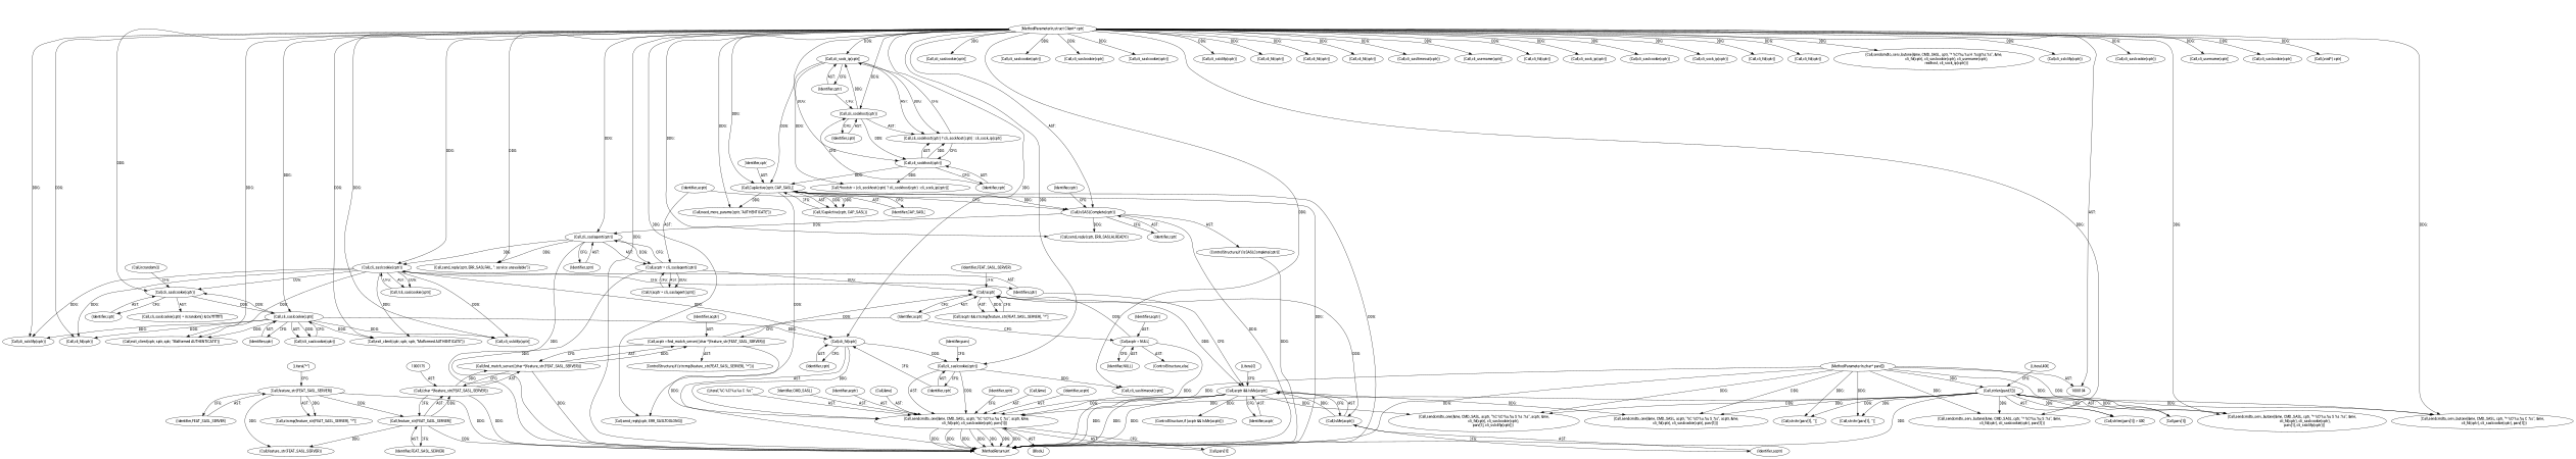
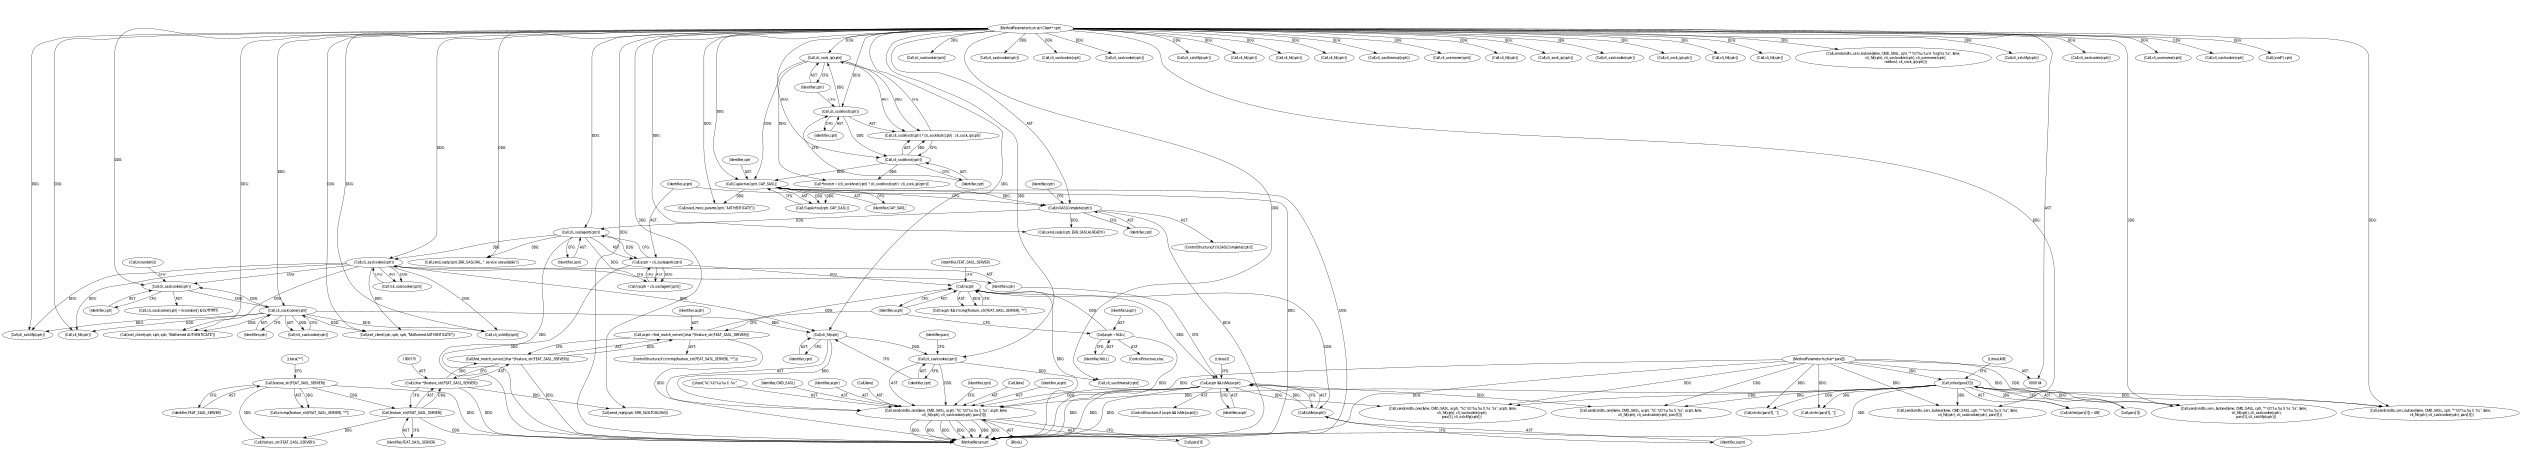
  digraph {
    fontname="Roboto Condensed"
    node [fontname="Roboto Condensed"]
    edge [fontname="Roboto Condensed"]
    n1 [label="(Call,sendcmdto_one(&me, CMD_SASL, acptr, \"%C %C!%u.%u C :%s\", acptr, &me,\n                    cli_fd(cptr), cli_saslcookie(cptr), parv[1]))"]
    n2 [label="(Block,)"]
    n3 [label="(MethodReturn,int)"]
    n4 [label="(Call,parv[1])"]
    n5 [label="(Call,acptr && IsMe(acptr))"]
    n6 [label="(Call,IsMe(acptr))"]
    n7 [label="(Call,sendcmdto_one(&me, CMD_SASL, acptr, \"%C %C!%u.%u S %s :%s\", acptr, &me,\n                       cli_fd(cptr), cli_saslcookie(cptr),\n                      parv[1], cli_sslclifp(cptr)))"]
    n8 [label="(ControlStructure,if (acptr && IsMe(acptr)))"]
    n9 [label="(Identifier,acptr)"]
    n10 [label="(Call,sendcmdto_one(&me, CMD_SASL, acptr, \"%C %C!%u.%u S :%s\", acptr, &me,\n                      cli_fd(cptr), cli_saslcookie(cptr), parv[1]))"]
    n11 [label="(Identifier,acptr)"]
    n12 [label="(Call,!acptr)"]
    n13 [label="(Call,!acptr && strcmp(feature_str(FEAT_SASL_SERVER), \"*\"))"]
    n14 [label="(Identifier,acptr)"]
    n15 [label="(Call,acptr = find_match_server((char *)feature_str(FEAT_SASL_SERVER)))"]
    n16 [label="(Call,acptr = NULL)"]
    n17 [label="(Call,find_match_server((char *)feature_str(FEAT_SASL_SERVER)))"]
    n18 [label="(ControlStructure,if (strcmp(feature_str(FEAT_SASL_SERVER), \"*\")))"]
    n19 [label="(Call,(char *)feature_str(FEAT_SASL_SERVER))"]
    n20 [label="(Call,feature_str(FEAT_SASL_SERVER))"]
    n21 [label="(Identifier,FEAT_SASL_SERVER)"]
    n22 [label="(Call,feature_str(FEAT_SASL_SERVER))"]
    n23 [label="(Call,feature_str(FEAT_SASL_SERVER))"]
    n24 [label="(Call,strcmp(feature_str(FEAT_SASL_SERVER), \"*\"))"]
    n25 [label="(Identifier,FEAT_SASL_SERVER)"]
    n26 [label="(Identifier,NULL)"]
    n27 [label="(ControlStructure,else)"]
    n28 [label="(Call,acptr = cli_saslagent(cptr))"]
    n29 [label="(Call,cli_saslagent(cptr))"]
    n30 [label="(Call,!(acptr = cli_saslagent(cptr)))"]
    n31 [label="(Call,cli_saslcookie(cptr))"]
    n32 [label="(Call,send_reply(cptr, ERR_SASLFAIL, \": service unavailable\"))"]
    n33 [label="(Identifier,cptr)"]
    n34 [label="(Call,cli_fd(cptr))"]
    n35 [label="(Call,cli_saslcookie(cptr))"]
    n36 [label="(Call,cli_sslclifp(cptr))"]
    n37 [label="(Call,cli_fd(cptr))"]
    n38 [label="(Call,exit_client(cptr, sptr, sptr, \"Malformed AUTHENTICATE\"))"]
    n39 [label="(Call,exit_client(cptr, sptr, sptr, \"Malformed AUTHENTICATE\"))"]
    n40 [label="(Call,cli_sslclifp(cptr))"]
    n41 [label="(Call,!cli_saslcookie(cptr))"]
    n42 [label="(Identifier,cptr)"]
    n43 [label="(Call,IsSASLComplete(cptr))"]
    n44 [label="(Call,send_reply(cptr, ERR_SASLALREADY))"]
    n45 [label="(Identifier,cptr)"]
    n46 [label="(ControlStructure,if (IsSASLComplete(cptr)))"]
    n47 [label="(Call,CapActive(cptr, CAP_SASL))"]
    n48 [label="(Call,!CapActive(cptr, CAP_SASL))"]
    n49 [label="(Call,send_reply(cptr, ERR_SASLTOOLONG))"]
    n50 [label="(Call,need_more_params(cptr, \"AUTHENTICATE\"))"]
    n51 [label="(Identifier,CAP_SASL)"]
    n52 [label="(Call,cli_sock_ip(cptr))"]
    n53 [label="(Identifier,cptr)"]
    n54 [label="(Call,*hoststr = (cli_sockhost(cptr) ? cli_sockhost(cptr) : cli_sock_ip(cptr)))"]
    n55 [label="(Call,cli_sockhost(cptr) ? cli_sockhost(cptr) : cli_sock_ip(cptr))"]
    n56 [label="(Call,cli_sockhost(cptr))"]
    n57 [label="(Call,cli_sockhost(cptr))"]
    n58 [label="(Identifier,cptr)"]
    n59 [label="(Identifier,cptr)"]
    n60 [label="(MethodParameterIn,struct Client* cptr)"]
    n61 [label="(Call,cli_saslcookie(cptr))"]
    n62 [label="(Call,cli_saslcookie(cptr))"]
    n63 [label="(Call,cli_saslcookie(cptr))"]
    n64 [label="(Call,sendcmdto_serv_butone(&me, CMD_SASL, cptr, \"* %C!%u.%u S :%s\", &me,\n                              cli_fd(cptr), cli_saslcookie(cptr), parv[1]))"]
    n65 [label="(Call,cli_saslcookie(cptr))"]
    n66 [label="(Call,cli_saslcookie(cptr))"]
    n67 [label="(Call,cli_saslcookie(cptr))"]
    n68 [label="(Call,sendcmdto_serv_butone(&me, CMD_SASL, cptr, \"* %C!%u.%u S %s :%s\", &me,\n                               cli_fd(cptr), cli_saslcookie(cptr),\n                              parv[1], cli_sslclifp(cptr)))"]
    n69 [label="(Call,cli_sslclifp(cptr))"]
    n70 [label="(Call,cli_fd(cptr))"]
    n71 [label="(Call,cli_fd(cptr))"]
    n72 [label="(Call,cli_fd(cptr))"]
    n73 [label="(Call,cli_sasltimeout(cptr))"]
    n74 [label="(Call,cli_username(cptr))"]
    n75 [label="(Call,cli_fd(cptr))"]
    n76 [label="(Call,cli_sock_ip(cptr))"]
    n77 [label="(Call,cli_saslcookie(cptr))"]
    n78 [label="(Call,cli_sock_ip(cptr))"]
    n79 [label="(Call,cli_fd(cptr))"]
    n80 [label="(Call,cli_fd(cptr))"]
    n81 [label="(Call,sendcmdto_serv_butone(&me, CMD_SASL, cptr, \"* %C!%u.%u H :%s@%s:%s\", &me,\n                              cli_fd(cptr), cli_saslcookie(cptr), cli_username(cptr),\n                              realhost, cli_sock_ip(cptr)))"]
    n82 [label="(Call,cli_sslclifp(cptr))"]
    n83 [label="(Call,cli_sasltimeout(cptr))"]
    n84 [label="(Call,cli_saslcookie(cptr))"]
    n85 [label="(Call,sendcmdto_serv_butone(&me, CMD_SASL, cptr, \"* %C!%u.%u C :%s\", &me,\n                            cli_fd(cptr), cli_saslcookie(cptr), parv[1]))"]
    n86 [label="(Call,cli_username(cptr))"]
    n87 [label="(Call,cli_saslcookie(cptr))"]
    n88 [label="(Call,(void*) cptr)"]
    1000104
    n90 [label="(Identifier,cptr)"]
    n91 [label="(Identifier,cptr)"]
    n92 [label="(Call,!cli_saslcookie(cptr))"]
    n93 [label="(Identifier,cptr)"]
    n94 [label="(Call,cli_saslcookie(cptr) = ircrandom() & 0x7fffffff)"]
    n95 [label="(Identifier,cptr)"]
    n96 [label="(Call,strlen(parv[1]))"]
    n97 [label="(Call,strchr(parv[1], ' '))"]
    n98 [label="(Call,strchr(parv[1], ' '))"]
    n99 [label="(Call,strlen(parv[1]) > 400)"]
    n100 [label="(Call,parv[1])"]
    n101 [label="(MethodParameterIn,char* parv[])"]
    n102 [label="(Identifier,cptr)"]
    n103 [label="(Call,ircrandom())"]
    n104 [label="(Identifier,acptr)"]
    n105 [label="(Literal,400)"]
    n106 [label="(Literal,\"*\")"]
    n107 [label="(Call,&me)"]
    n108 [label="(Identifier,acptr)"]
    n109 [label="(Literal,\"%C %C!%u.%u C :%s\")"]
    n110 [label="(Identifier,parv)"]
    n111 [label="(Identifier,cptr)"]
    n112 [label="(Identifier,cptr)"]
    n113 [label="(Literal,0)"]
    n114 [label="(Identifier,FEAT_SASL_SERVER)"]
    n115 [label="(Identifier,acptr)"]
    n116 [label="(Identifier,CMD_SASL)"]
    n117 [label="(Identifier,acptr)"]
    n118 [label="(Identifier,acptr)"]
    n119 [label="(Call,&me)"]
    1000175
    n1 -> n2 [label="AST: "]
    n1 -> n3 [label="DDG: "]
    n1 -> n3 [label="DDG: "]
    n1 -> n3 [label="DDG: "]
    n1 -> n3 [label="DDG: "]
    n1 -> n3 [label="DDG: "]
    n1 -> n3 [label="DDG: "]
    n1 -> n3 [label="DDG: "]
    n1 -> n4 [label="CFG: "]
    n4 -> n1 [label="AST: "]
    n5 -> n1 [label="DDG: "]
    n5 -> n3 [label="DDG: "]
    n5 -> n3 [label="DDG: "]
    n5 -> n3 [label="DDG: "]
    n5 -> n6 [label="CFG: "]
    n5 -> n7 [label="DDG: "]
-   n5 -> n8 [label="DDG: "]
+   n5 -> n8 [label="AST: "]
    n5 -> n9 [label="CFG: "]
    n5 -> n10 [label="DDG: "]
    n6 -> n5 [label="AST: "]
    n6 -> n5 [label="DDG: "]
    n6 -> n11 [label="CFG: "]
    n9 -> n5 [label="AST: "]
    n11 -> n6 [label="AST: "]
-   n46 -> n3 [label="DDG: "]
+   n12 -> n3 [label="DDG: "]
    n12 -> n5 [label="DDG: "]
    n12 -> n6 [label="DDG: "]
    n12 -> n13 [label="AST: "]
    n12 -> n13 [label="DDG: "]
    n12 -> n14 [label="CFG: "]
    n13 -> n12 [label="CFG: "]
    n14 -> n12 [label="AST: "]
    n14 -> n15 [label="CFG: "]
    n14 -> n16 [label="CFG: "]
    n15 -> n3 [label="DDG: "]
    n15 -> n12 [label="DDG: "]
    n15 -> n17 [label="CFG: "]
    n15 -> n18 [label="AST: "]
    n16 -> n3 [label="DDG: "]
    n16 -> n12 [label="DDG: "]
    n16 -> n26 [label="CFG: "]
    n16 -> n27 [label="AST: "]
    n17 -> n3 [label="DDG: "]
    n17 -> n15 [label="AST: "]
    n17 -> n15 [label="DDG: "]
    n17 -> n19 [label="CFG: "]
    n19 -> n3 [label="DDG: "]
    n19 -> n17 [label="AST: "]
    n19 -> n17 [label="DDG: "]
    n19 -> n20 [label="CFG: "]
    n20 -> n3 [label="DDG: "]
    n20 -> n19 [label="AST: "]
    n20 -> n19 [label="DDG: "]
    n20 -> n21 [label="CFG: "]
    n20 -> n22 [label="DDG: "]
    n21 -> n20 [label="AST: "]
    n23 -> n3 [label="DDG: "]
    n23 -> n20 [label="DDG: "]
    n23 -> n22 [label="DDG: "]
    n23 -> n24 [label="AST: "]
    n23 -> n24 [label="DDG: "]
    n23 -> n25 [label="CFG: "]
    n25 -> n23 [label="AST: "]
    n26 -> n16 [label="AST: "]
    n28 -> n3 [label="DDG: "]
    n28 -> n12 [label="DDG: "]
    n28 -> n29 [label="CFG: "]
    n28 -> n30 [label="AST: "]
    n28 -> n30 [label="DDG: "]
    n29 -> n3 [label="DDG: "]
    n29 -> n28 [label="AST: "]
    n29 -> n28 [label="DDG: "]
+   n29 -> n30 [label="DDG: "]
    n29 -> n31 [label="DDG: "]
    n29 -> n32 [label="DDG: "]
    n29 -> n33 [label="CFG: "]
    n30 -> n28 [label="CFG: "]
    n31 -> n34 [label="DDG: "]
    n31 -> n35 [label="DDG: "]
    n31 -> n36 [label="DDG: "]
    n31 -> n37 [label="DDG: "]
    n31 -> n38 [label="DDG: "]
    n31 -> n39 [label="DDG: "]
    n31 -> n40 [label="DDG: "]
    n31 -> n41 [label="AST: "]
    n31 -> n41 [label="DDG: "]
    n31 -> n42 [label="CFG: "]
    n33 -> n29 [label="AST: "]
    n34 -> n1 [label="AST: "]
    n34 -> n1 [label="DDG: "]
    n34 -> n62 [label="DDG: "]
    n34 -> n90 [label="CFG: "]
    n35 -> n61 [label="DDG: "]
    n35 -> n93 [label="CFG: "]
    n35 -> n94 [label="AST: "]
    n41 -> n31 [label="CFG: "]
    n42 -> n5 [label="CFG: "]
    n42 -> n31 [label="AST: "]
    n43 -> n3 [label="DDG: "]
    n43 -> n29 [label="DDG: "]
    n43 -> n44 [label="DDG: "]
    n43 -> n45 [label="CFG: "]
    n43 -> n46 [label="AST: "]
    n45 -> n43 [label="AST: "]
    n47 -> n3 [label="DDG: "]
    n47 -> n3 [label="DDG: "]
    n47 -> n43 [label="DDG: "]
    n47 -> n48 [label="AST: "]
    n47 -> n48 [label="DDG: "]
    n47 -> n48 [label="DDG: "]
-   n47 -> n49 [label="DDG: "]
+   n19 -> n49 [label="DDG: "]
    n47 -> n50 [label="DDG: "]
    n47 -> n51 [label="CFG: "]
    n48 -> n47 [label="CFG: "]
    n51 -> n47 [label="AST: "]
    n52 -> n47 [label="DDG: "]
    n52 -> n53 [label="CFG: "]
    n52 -> n54 [label="DDG: "]
    n52 -> n55 [label="AST: "]
    n52 -> n55 [label="DDG: "]
    n53 -> n52 [label="AST: "]
    n53 -> n56 [label="CFG: "]
    n55 -> n52 [label="CFG: "]
    n55 -> n57 [label="CFG: "]
    n56 -> n52 [label="DDG: "]
    n56 -> n55 [label="AST: "]
    n56 -> n57 [label="DDG: "]
    n56 -> n58 [label="CFG: "]
    n57 -> n47 [label="DDG: "]
    n57 -> n54 [label="DDG: "]
    n57 -> n55 [label="AST: "]
    n57 -> n55 [label="DDG: "]
    n57 -> n59 [label="CFG: "]
    n58 -> n56 [label="AST: "]
    n59 -> n56 [label="CFG: "]
    n59 -> n57 [label="AST: "]
    n60 -> n3 [label="DDG: "]
    n60 -> n29 [label="DDG: "]
    n60 -> n31 [label="DDG: "]
    n60 -> n32 [label="DDG: "]
    n60 -> n34 [label="DDG: "]
    n60 -> n35 [label="DDG: "]
    n60 -> n36 [label="DDG: "]
    n60 -> n37 [label="DDG: "]
    n60 -> n38 [label="DDG: "]
    n60 -> n39 [label="DDG: "]
    n60 -> n40 [label="DDG: "]
    n60 -> n43 [label="AST: "]
    n60 -> n44 [label="DDG: "]
    n60 -> n47 [label="DDG: "]
    n60 -> n49 [label="DDG: "]
    n60 -> n50 [label="DDG: "]
    n60 -> n52 [label="DDG: "]
    n60 -> n56 [label="DDG: "]
    n60 -> n57 [label="DDG: "]
    n60 -> n61 [label="DDG: "]
    n60 -> n62 [label="DDG: "]
    n60 -> n63 [label="DDG: "]
    n60 -> n64 [label="DDG: "]
    n60 -> n65 [label="DDG: "]
    n60 -> n66 [label="DDG: "]
    n60 -> n67 [label="DDG: "]
    n60 -> n68 [label="DDG: "]
    n60 -> n69 [label="DDG: "]
    n60 -> n70 [label="DDG: "]
    n60 -> n71 [label="DDG: "]
    n60 -> n72 [label="DDG: "]
    n60 -> n73 [label="DDG: "]
    n60 -> n74 [label="DDG: "]
    n60 -> n75 [label="DDG: "]
    n60 -> n76 [label="DDG: "]
    n60 -> n77 [label="DDG: "]
    n60 -> n78 [label="DDG: "]
    n60 -> n79 [label="DDG: "]
    n60 -> n80 [label="DDG: "]
    n60 -> n81 [label="DDG: "]
    n60 -> n82 [label="DDG: "]
    n60 -> n83 [label="DDG: "]
    n60 -> n84 [label="DDG: "]
    n60 -> n85 [label="DDG: "]
    n60 -> n86 [label="DDG: "]
    n60 -> n87 [label="DDG: "]
    n60 -> n88 [label="DDG: "]
    n60 -> 1000104 [label="AST: "]
    n61 -> n34 [label="DDG: "]
    n61 -> n35 [label="DDG: "]
    n61 -> n36 [label="DDG: "]
    n61 -> n37 [label="DDG: "]
    n61 -> n38 [label="DDG: "]
    n61 -> n39 [label="DDG: "]
    n61 -> n40 [label="DDG: "]
    n61 -> n91 [label="CFG: "]
    n61 -> n92 [label="AST: "]
    n61 -> n92 [label="DDG: "]
    n62 -> n1 [label="AST: "]
    n62 -> n1 [label="DDG: "]
    n62 -> n83 [label="DDG: "]
    n62 -> n95 [label="CFG: "]
    n90 -> n34 [label="AST: "]
    n91 -> n61 [label="AST: "]
    n92 -> n61 [label="CFG: "]
    n93 -> n35 [label="AST: "]
    n95 -> n34 [label="CFG: "]
    n95 -> n62 [label="AST: "]
    n96 -> n1 [label="DDG: "]
    n96 -> n3 [label="DDG: "]
    n96 -> n7 [label="DDG: "]
    n96 -> n10 [label="DDG: "]
    n96 -> n64 [label="DDG: "]
    n96 -> n68 [label="DDG: "]
    n96 -> n85 [label="DDG: "]
    n96 -> n97 [label="DDG: "]
    n96 -> n98 [label="DDG: "]
    n96 -> n99 [label="AST: "]
    n96 -> n99 [label="DDG: "]
    n96 -> n100 [label="CFG: "]
    n100 -> n96 [label="AST: "]
    n101 -> n1 [label="DDG: "]
    n101 -> n3 [label="DDG: "]
    n101 -> n7 [label="DDG: "]
    n101 -> n10 [label="DDG: "]
    n101 -> n64 [label="DDG: "]
    n101 -> n68 [label="DDG: "]
    n101 -> n85 [label="DDG: "]
    n101 -> 1000104 [label="AST: "]
    n101 -> n96 [label="DDG: "]
    n101 -> n97 [label="DDG: "]
    n101 -> n98 [label="DDG: "]
    n102 -> n1 [label="CFG: "]
    n103 -> n35 [label="CFG: "]
    n104 -> n15 [label="AST: "]
    n105 -> n96 [label="CFG: "]
    n106 -> n23 [label="CFG: "]
    n107 -> n1 [label="AST: "]
    n108 -> n1 [label="AST: "]
    n109 -> n1 [label="AST: "]
    n110 -> n62 [label="CFG: "]
    n111 -> n43 [label="CFG: "]
    n112 -> n47 [label="AST: "]
    n113 -> n5 [label="CFG: "]
    n114 -> n12 [label="CFG: "]
    n115 -> n16 [label="AST: "]
    n116 -> n1 [label="AST: "]
    n117 -> n28 [label="AST: "]
    n117 -> n43 [label="CFG: "]
    n118 -> n1 [label="AST: "]
    n119 -> n1 [label="AST: "]
    1000175 -> n19 [label="AST: "]
  }
